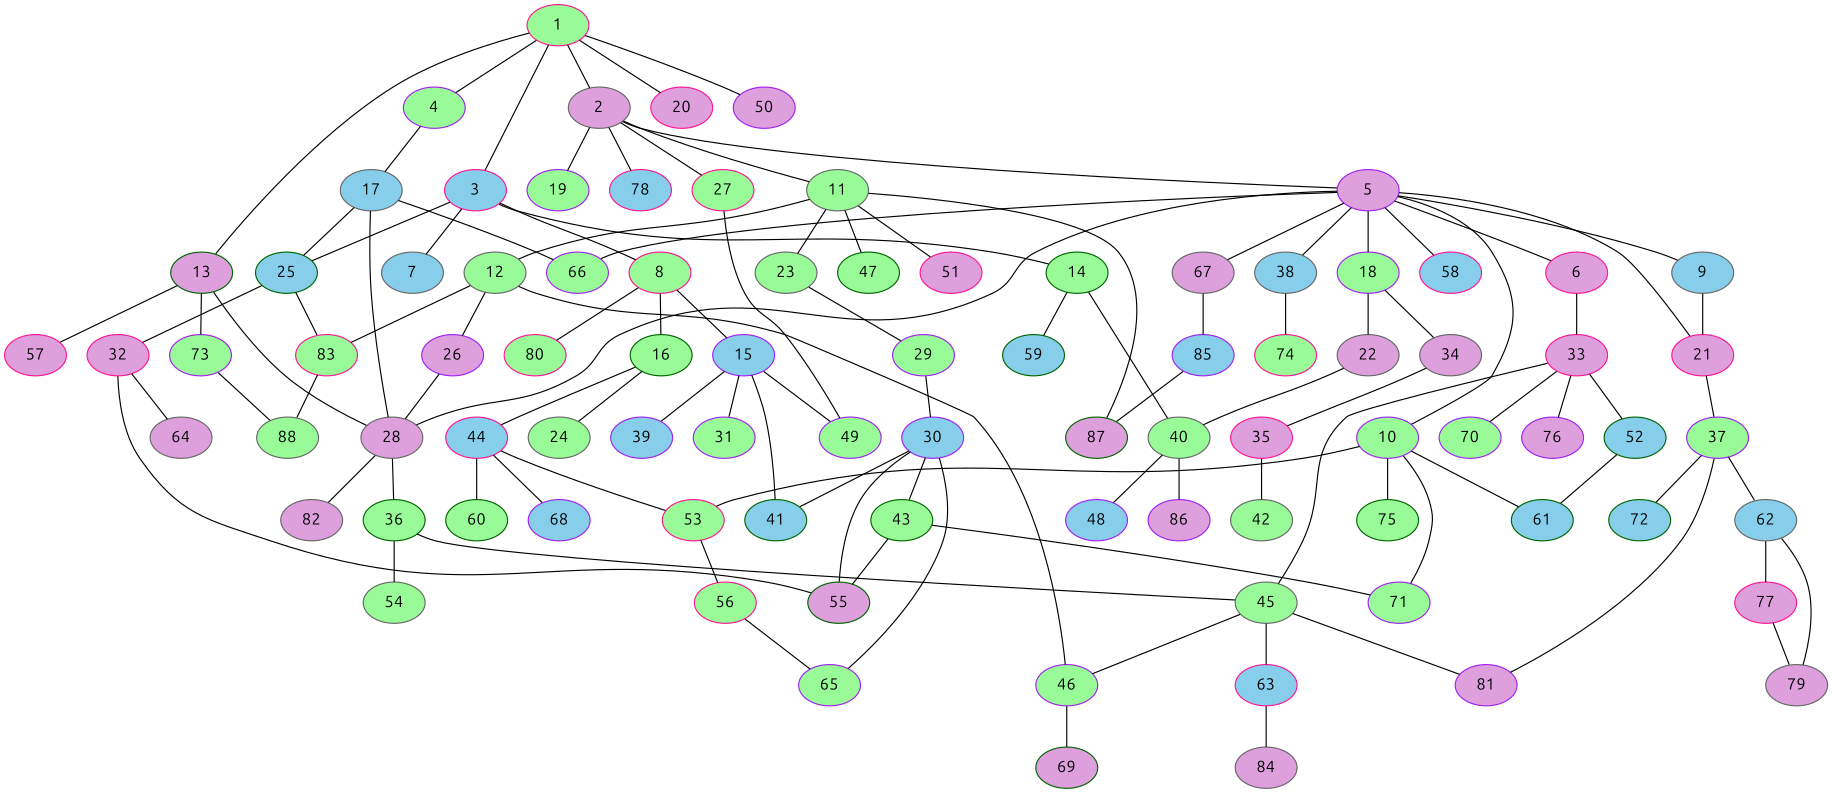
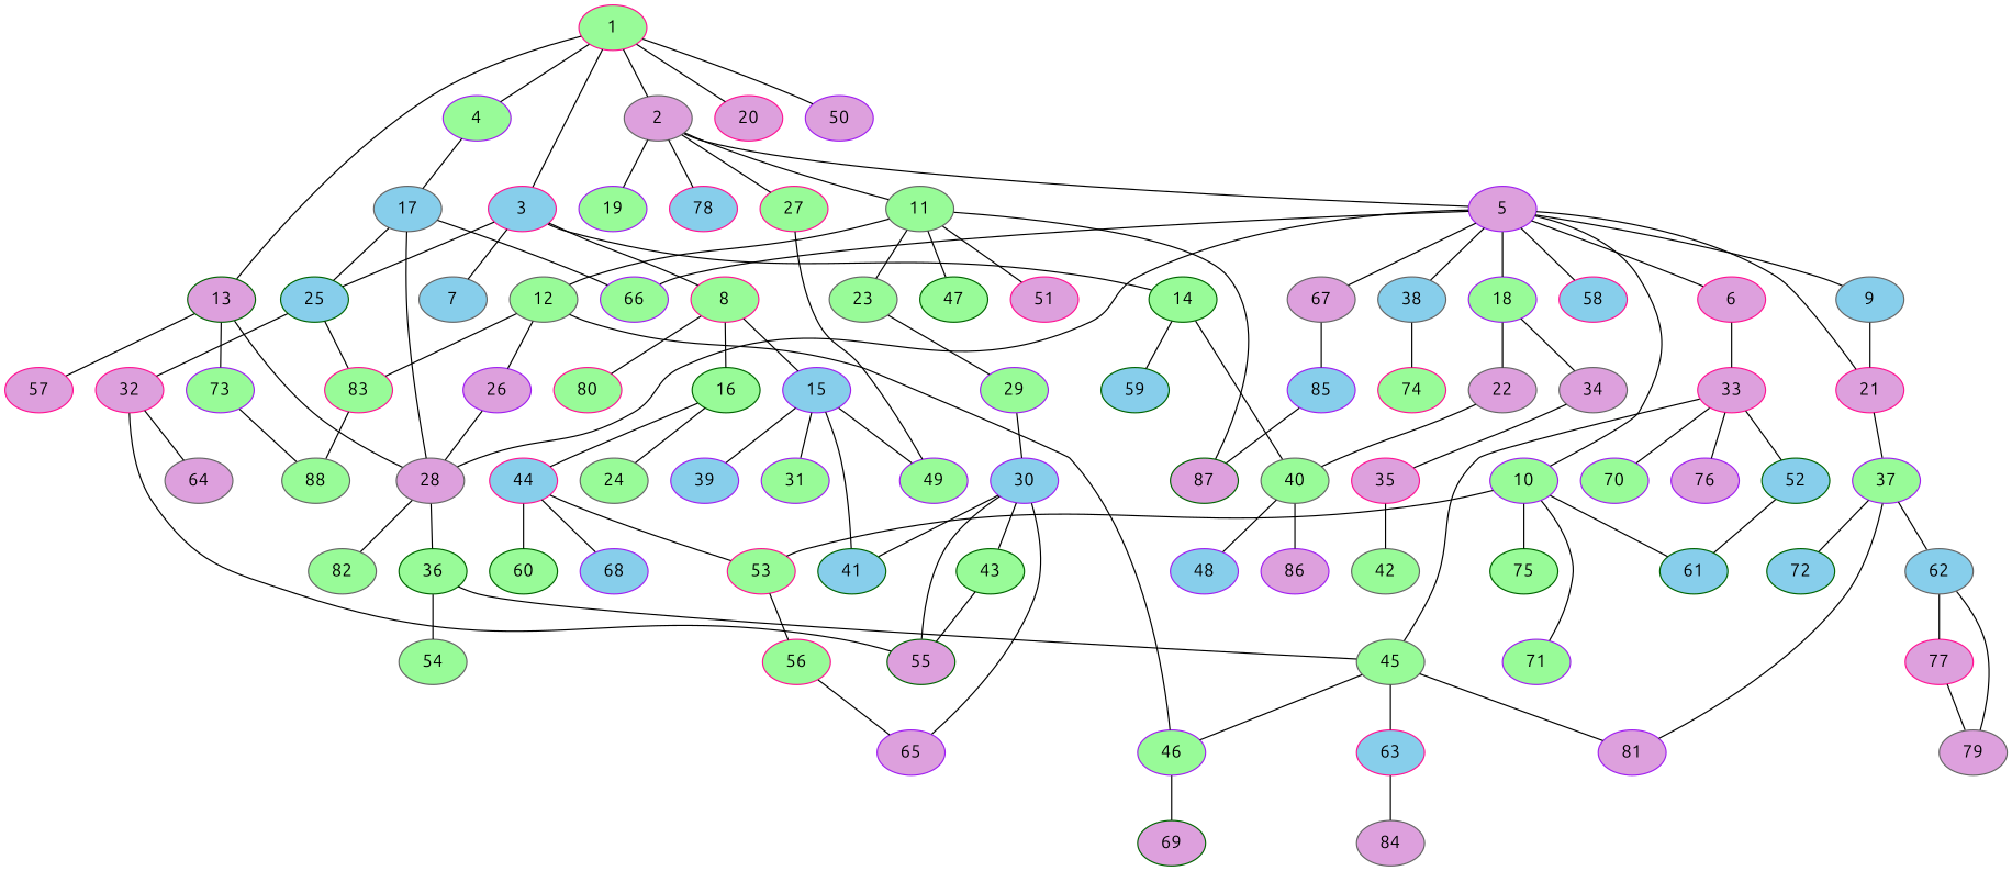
  graph {
    fontname=Ubuntu
    node [color=purple fillcolor=palegreen fontname=Ubuntu style=filled]
    edge [fontname=Ubuntu]
    1 [color=deeppink]
    2 [color=gray40 fillcolor=plum]
    3 [color=deeppink fillcolor=skyblue]
    4
    13 [color=darkgreen fillcolor=plum]
    20 [color=deeppink fillcolor=plum]
    50 [fillcolor=plum]
    5 [fillcolor=plum]
    11 [color=gray40]
    19
    27 [color=deeppink]
    78 [color=deeppink fillcolor=skyblue]
    7 [color=gray40 fillcolor=skyblue]
    8 [color=deeppink]
    14 [color=darkgreen]
    25 [color=darkgreen fillcolor=skyblue]
    17 [color=gray40 fillcolor=skyblue]
    28 [color=gray40 fillcolor=plum]
    57 [color=deeppink fillcolor=plum]
    73
    6 [color=deeppink fillcolor=plum]
    9 [color=gray40 fillcolor=skyblue]
    10
    18
    21 [color=deeppink fillcolor=plum]
    38 [color=gray40 fillcolor=skyblue]
    58 [color=deeppink fillcolor=skyblue]
    66
    67 [color=gray40 fillcolor=plum]
    12 [color=gray40]
    23 [color=gray40]
    47 [color=darkgreen]
    51 [color=deeppink fillcolor=plum]
    87 [color=darkgreen fillcolor=plum]
    49
    15 [fillcolor=skyblue]
    16 [color=darkgreen]
    80 [color=deeppink]
    40 [color=gray40]
    59 [color=darkgreen fillcolor=skyblue]
    83 [color=deeppink]
    32 [color=deeppink fillcolor=plum]
    33 [color=deeppink fillcolor=plum]
    53 [color=deeppink]
    61 [color=darkgreen fillcolor=skyblue]
    71
    75 [color=darkgreen]
    22 [color=gray40 fillcolor=plum]
    34 [color=gray40 fillcolor=plum]
    37
    36 [color=darkgreen]
-   82 [color=gray40 fillcolor=plum]
+   82 [color=gray40]
    74 [color=deeppink]
    85 [fillcolor=skyblue]
    45 [color=gray40]
    52 [color=darkgreen fillcolor=skyblue]
    70
    76 [fillcolor=plum]
    31
    39 [fillcolor=skyblue]
    41 [color=darkgreen fillcolor=skyblue]
    24 [color=gray40]
    44 [color=deeppink fillcolor=skyblue]
    56 [color=deeppink]
    26 [fillcolor=plum]
    46
    29
    69 [color=darkgreen fillcolor=plum]
    88 [color=gray40]
    48 [fillcolor=skyblue]
    86 [fillcolor=plum]
    60 [color=darkgreen]
    68 [fillcolor=skyblue]
    35 [color=deeppink fillcolor=plum]
    62 [color=gray40 fillcolor=skyblue]
    72 [color=darkgreen fillcolor=skyblue]
    81 [fillcolor=plum]
    30 [fillcolor=skyblue]
    55 [color=darkgreen fillcolor=plum]
    64 [color=gray40 fillcolor=plum]
    54 [color=gray40]
    43 [color=darkgreen]
-   65
+   65 [fillcolor=plum]
    63 [color=deeppink fillcolor=skyblue]
    42 [color=gray40]
    77 [color=deeppink fillcolor=plum]
    79 [color=gray40 fillcolor=plum]
    84 [color=gray40 fillcolor=plum]
    1 -- 2
    1 -- 3
    1 -- 4
    1 -- 13
    1 -- 20
    1 -- 50
    2 -- 5
    2 -- 11
    2 -- 19
    2 -- 27
    2 -- 78
    3 -- 7
    3 -- 8
    3 -- 14
    3 -- 25
    4 -- 17
    13 -- 28
    13 -- 57
    13 -- 73
    5 -- 28
    5 -- 6
    5 -- 9
    5 -- 10
    5 -- 18
    5 -- 21
    5 -- 38
    5 -- 58
    5 -- 66
    5 -- 67
    11 -- 12
    11 -- 23
    11 -- 47
    11 -- 51
    11 -- 87
    27 -- 49
    8 -- 15
    8 -- 16
    8 -- 80
    14 -- 40
    14 -- 59
    25 -- 83
    25 -- 32
    17 -- 25
    17 -- 28
    17 -- 66
    28 -- 36
    28 -- 82
    73 -- 88
    6 -- 33
    9 -- 21
    10 -- 53
    10 -- 61
    10 -- 71
    10 -- 75
    18 -- 22
    18 -- 34
    21 -- 37
    38 -- 74
    67 -- 85
    12 -- 83
    12 -- 26
    12 -- 46
    23 -- 29
    15 -- 49
    15 -- 31
    15 -- 39
    15 -- 41
    16 -- 24
    16 -- 44
    40 -- 48
    40 -- 86
    83 -- 88
    32 -- 55
    32 -- 64
    33 -- 45
    33 -- 52
    33 -- 70
    33 -- 76
    53 -- 56
    22 -- 40
    34 -- 35
    37 -- 62
    37 -- 72
    37 -- 81
    36 -- 45
    36 -- 54
    85 -- 87
    45 -- 46
    45 -- 81
    45 -- 63
    52 -- 61
    44 -- 53
    44 -- 60
    44 -- 68
    56 -- 65
    26 -- 28
    46 -- 69
    29 -- 30
    35 -- 42
    62 -- 77
    62 -- 79
    30 -- 41
    30 -- 55
    30 -- 43
    30 -- 65
-   43 -- 71
    43 -- 55
    63 -- 84
    77 -- 79
  }
